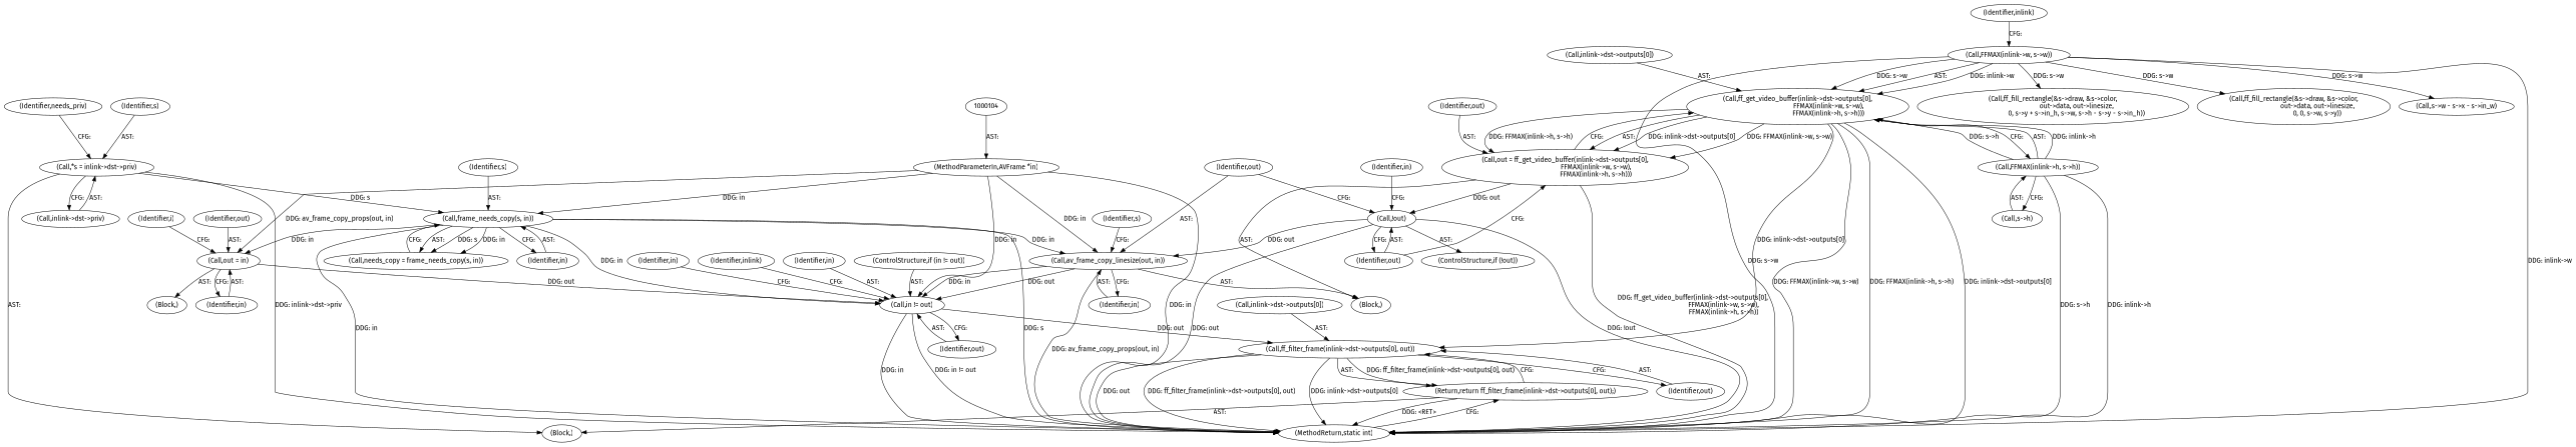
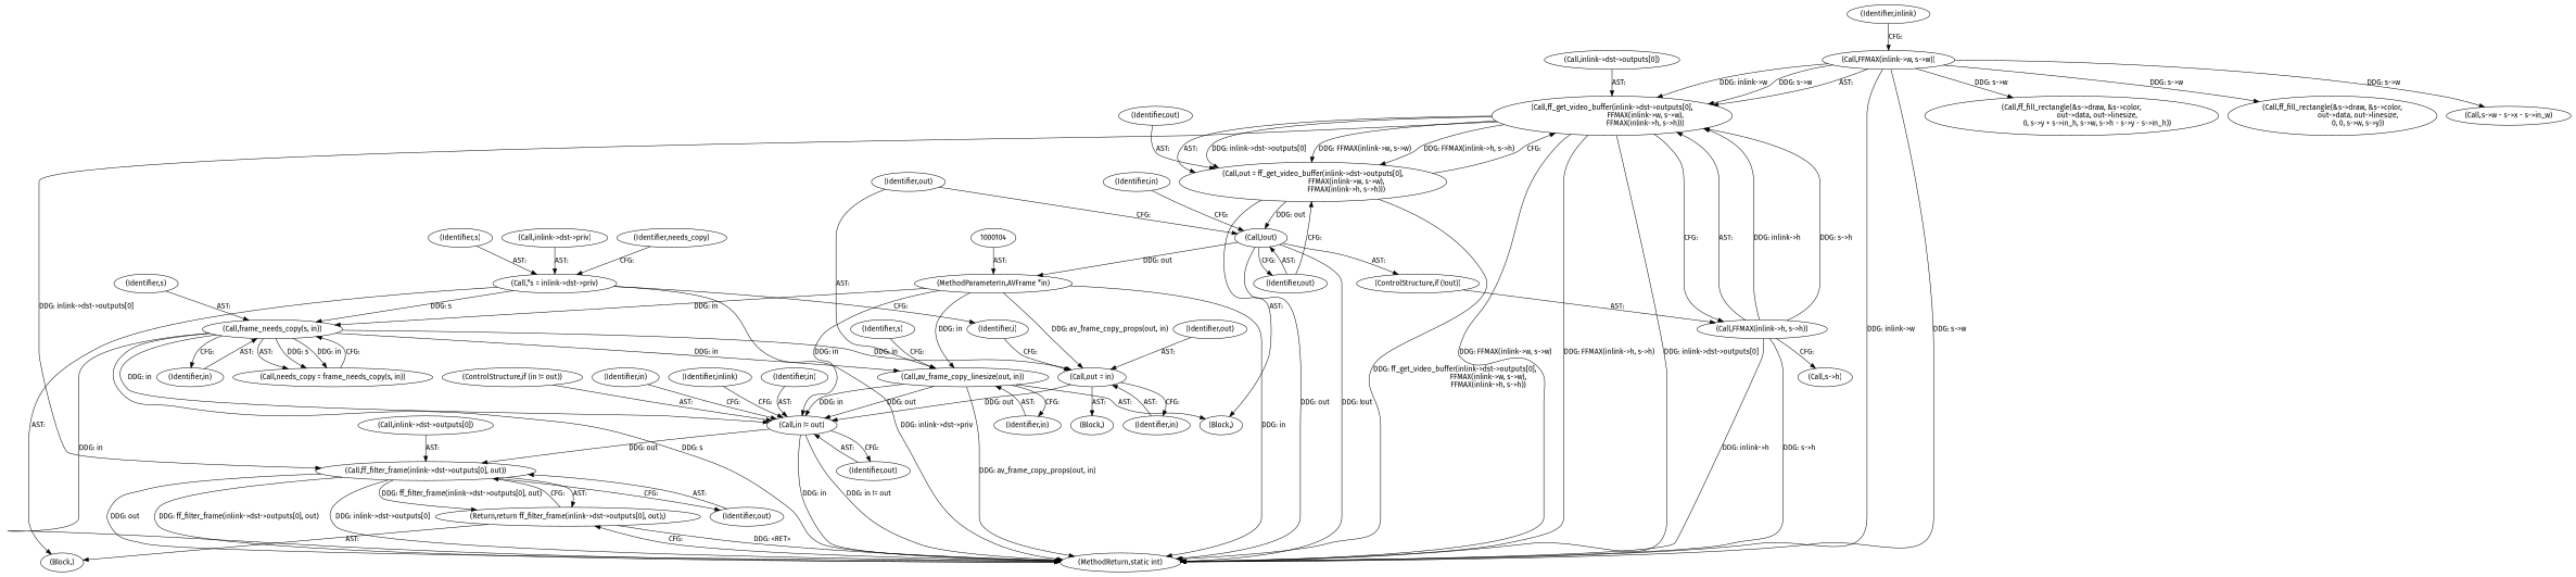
  digraph {
    fontname="Fira Sans"
    node [fontname="Fira Sans"]
    edge [fontname="Fira Sans"]
    n1 [label="(Call,ff_filter_frame(inlink->dst->outputs[0], out))"]
    n2 [label="(Return,return ff_filter_frame(inlink->dst->outputs[0], out);)"]
    n3 [label="(MethodReturn,static int)"]
    n4 [label="(Identifier,out)"]
    n5 [label="(Block,)"]
    n6 [label="(Call,ff_get_video_buffer(inlink->dst->outputs[0],\n                                  FFMAX(inlink->w, s->w),\n                                  FFMAX(inlink->h, s->h)))"]
    n7 [label="(Call,FFMAX(inlink->h, s->h))"]
    n8 [label="(Call,out = ff_get_video_buffer(inlink->dst->outputs[0],\n                                  FFMAX(inlink->w, s->w),\n                                  FFMAX(inlink->h, s->h)))"]
    n9 [label="(Call,s->h)"]
    n10 [label="(Block,)"]
    n11 [label="(Call,!out)"]
    n12 [label="(Call,FFMAX(inlink->w, s->w))"]
    n13 [label="(Call,ff_fill_rectangle(&s->draw, &s->color,\n                          out->data, out->linesize,\n                          0, s->y + s->in_h, s->w, s->h - s->y - s->in_h))"]
    n14 [label="(Call,ff_fill_rectangle(&s->draw, &s->color,\n                          out->data, out->linesize,\n                          0, 0, s->w, s->y))"]
    n15 [label="(Call,s->w - s->x - s->in_w)"]
    n16 [label="(Call,in != out)"]
    n17 [label="(Identifier,out)"]
    n18 [label="(ControlStructure,if (in != out))"]
    n19 [label="(Call,av_frame_copy_linesize(out, in))"]
    n20 [label="(Identifier,in)"]
    n21 [label="(Identifier,out)"]
    n22 [label="(ControlStructure,if (!out))"]
    n23 [label="(Call,frame_needs_copy(s, in))"]
    n24 [label="(Call,out = in)"]
    n25 [label="(Identifier,in)"]
    n26 [label="(Call,needs_copy = frame_needs_copy(s, in))"]
    n27 [label="(Block,)"]
    n28 [label="(Identifier,in)"]
    n29 [label="(Call,*s = inlink->dst->priv)"]
    n30 [label="(Call,inlink->dst->priv)"]
    n31 [label="(MethodParameterIn,AVFrame *in)"]
    1000104
    n33 [label="(Identifier,in)"]
-   n34 [label="(Identifier,needs_priv)"]
+   n34 [label="(Identifier,needs_copy)"]
    n35 [label="(Identifier,inlink)"]
    n36 [label="(Identifier,s)"]
    n37 [label="(Identifier,in)"]
    n38 [label="(Identifier,in)"]
    n39 [label="(Identifier,i)"]
    n40 [label="(Identifier,out)"]
    n41 [label="(Call,inlink->dst->outputs[0])"]
    n42 [label="(Call,inlink->dst->outputs[0])"]
    n43 [label="(Identifier,out)"]
    n44 [label="(Identifier,inlink)"]
    n45 [label="(Identifier,s)"]
    n46 [label="(Identifier,out)"]
    n47 [label="(Identifier,s)"]
    n1 -> n2 [label="AST: "]
    n1 -> n2 [label="DDG: ff_filter_frame(inlink->dst->outputs[0], out)"]
    n1 -> n3 [label="DDG: out"]
    n1 -> n3 [label="DDG: ff_filter_frame(inlink->dst->outputs[0], out)"]
    n1 -> n3 [label="DDG: inlink->dst->outputs[0]"]
    n1 -> n4 [label="CFG: "]
    n2 -> n1 [label="CFG: "]
    n2 -> n3 [label="DDG: <RET>"]
    n2 -> n5 [label="AST: "]
    n3 -> n2 [label="CFG: "]
    n4 -> n1 [label="AST: "]
    n6 -> n1 [label="DDG: inlink->dst->outputs[0]"]
    n6 -> n3 [label="DDG: FFMAX(inlink->w, s->w)"]
    n6 -> n3 [label="DDG: FFMAX(inlink->h, s->h)"]
    n6 -> n3 [label="DDG: inlink->dst->outputs[0]"]
    n6 -> n7 [label="CFG: "]
    n6 -> n8 [label="AST: "]
    n6 -> n8 [label="DDG: inlink->dst->outputs[0]"]
    n6 -> n8 [label="DDG: FFMAX(inlink->w, s->w)"]
    n6 -> n8 [label="DDG: FFMAX(inlink->h, s->h)"]
    n7 -> n3 [label="DDG: s->h"]
    n7 -> n3 [label="DDG: inlink->h"]
    n7 -> n6 [label="AST: "]
    n7 -> n6 [label="DDG: inlink->h"]
    n7 -> n6 [label="DDG: s->h"]
    n7 -> n9 [label="CFG: "]
    n8 -> n3 [label="DDG: ff_get_video_buffer(inlink->dst->outputs[0],\n                                  FFMAX(inlink->w, s->w),\n                                  FFMAX(inlink->h, s->h))"]
    n8 -> n6 [label="CFG: "]
    n8 -> n10 [label="AST: "]
    n8 -> n11 [label="DDG: out"]
-   n9 -> n7 [label="AST: "]
+   n22 -> n7 [label="AST: "]
    n11 -> n3 [label="DDG: !out"]
    n11 -> n3 [label="DDG: out"]
-   n11 -> n19 [label="DDG: out"]
+   n11 -> n31 [label="DDG: out"]
    n11 -> n21 [label="CFG: "]
    n11 -> n22 [label="AST: "]
    n12 -> n3 [label="DDG: inlink->w"]
    n12 -> n3 [label="DDG: s->w"]
    n12 -> n6 [label="AST: "]
    n12 -> n6 [label="DDG: inlink->w"]
    n12 -> n6 [label="DDG: s->w"]
    n12 -> n13 [label="DDG: s->w"]
    n12 -> n14 [label="DDG: s->w"]
    n12 -> n15 [label="DDG: s->w"]
    n16 -> n1 [label="DDG: out"]
    n16 -> n3 [label="DDG: in"]
    n16 -> n3 [label="DDG: in != out"]
    n16 -> n17 [label="CFG: "]
    n17 -> n16 [label="AST: "]
    n18 -> n16 [label="AST: "]
    n19 -> n3 [label="DDG: av_frame_copy_props(out, in)"]
    n19 -> n10 [label="AST: "]
    n19 -> n16 [label="DDG: in"]
    n19 -> n16 [label="DDG: out"]
    n19 -> n20 [label="CFG: "]
    n20 -> n19 [label="AST: "]
    n21 -> n8 [label="CFG: "]
    n21 -> n11 [label="AST: "]
    n23 -> n3 [label="DDG: s"]
    n23 -> n3 [label="DDG: in"]
    n23 -> n16 [label="DDG: in"]
    n23 -> n19 [label="DDG: in"]
    n23 -> n24 [label="DDG: in"]
    n23 -> n25 [label="CFG: "]
    n23 -> n26 [label="AST: "]
    n23 -> n26 [label="DDG: s"]
    n23 -> n26 [label="DDG: in"]
    n24 -> n16 [label="DDG: out"]
    n24 -> n27 [label="AST: "]
    n24 -> n28 [label="CFG: "]
    n25 -> n23 [label="AST: "]
    n26 -> n23 [label="CFG: "]
    n28 -> n24 [label="AST: "]
    n29 -> n3 [label="DDG: inlink->dst->priv"]
    n29 -> n5 [label="AST: "]
    n29 -> n23 [label="DDG: s"]
-   n29 -> n30 [label="CFG: "]
+   n29 -> n39 [label="CFG: "]
    n30 -> n29 [label="AST: "]
    n31 -> n3 [label="DDG: in"]
    n31 -> n16 [label="DDG: in"]
    n31 -> n19 [label="DDG: in"]
    n31 -> n23 [label="DDG: in"]
    n31 -> n24 [label="DDG: av_frame_copy_props(out, in)"]
    1000104 -> n31 [label="AST: "]
    n33 -> n16 [label="CFG: "]
    n34 -> n29 [label="CFG: "]
    n35 -> n16 [label="CFG: "]
    n36 -> n19 [label="CFG: "]
    n37 -> n16 [label="AST: "]
    n38 -> n11 [label="CFG: "]
    n39 -> n24 [label="CFG: "]
    n40 -> n11 [label="CFG: "]
    n40 -> n19 [label="AST: "]
    n41 -> n6 [label="AST: "]
    n42 -> n1 [label="AST: "]
    n43 -> n24 [label="AST: "]
    n44 -> n12 [label="CFG: "]
    n45 -> n29 [label="AST: "]
    n46 -> n8 [label="AST: "]
    n47 -> n23 [label="AST: "]
  }
